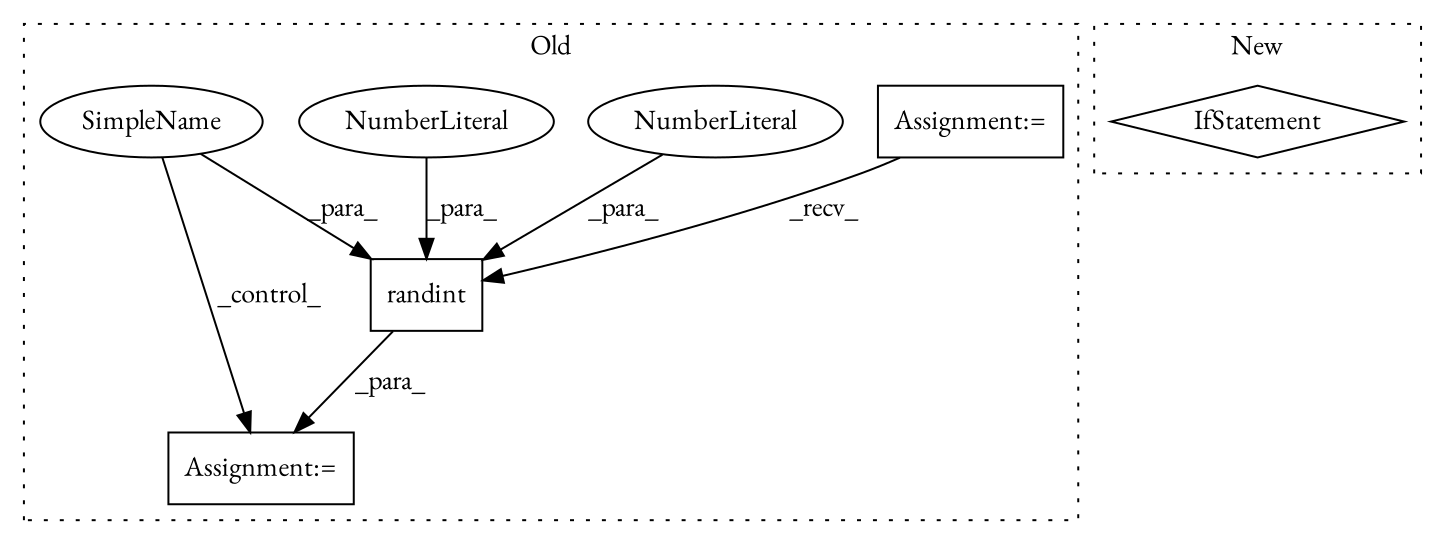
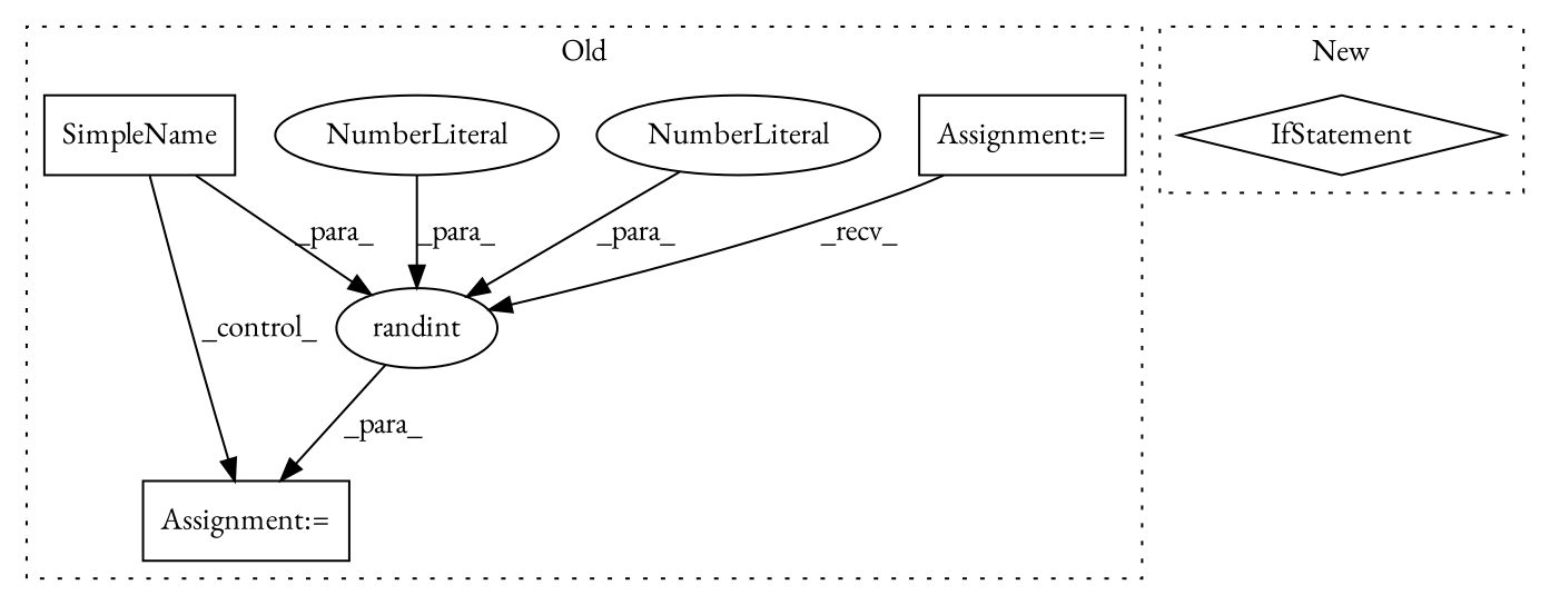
  digraph {
    fontname="EB Garamond"
    node [a=7 fontname="EB Garamond" l=1 shape=box]
    edge [fontname="EB Garamond"]
-   n1 [a=32 l="8,1" label=randint s="4220,4235"]
+   n1 [a=32 l="8,1" label=randint s="4220,4235" shape=ellipse]
    n2 [label="Assignment:=" s=4212]
    n3 [a=34 label=NumberLiteral s=4228 shape=ellipse]
    n4 [a=34 l=5 label=NumberLiteral s=4230 shape=ellipse]
-   n5 [a=42 l=7 label=SimpleName s=4191 shape=ellipse]
+   n5 [a=42 l=7 label=SimpleName s=4191]
    n6 [l=6 label="Assignment:=" s=3974]
    n7 [a=25 l="4,2" label=IfStatement s="4292,4303" shape=diamond]
    subgraph cluster_1 {
      label=Old
      style=dotted
      n1
      n2
      n3
      n4
      n5
      n6
    }
    subgraph cluster_2 {
      label=New
      style=dotted
      n7
    }
    n1 -> n2 [label=_para_]
    n3 -> n1 [label=_para_]
    n4 -> n1 [label=_para_]
    n5 -> n1 [label=_para_]
    n5 -> n2 [label=_control_]
    n6 -> n1 [label=_recv_]
  }
